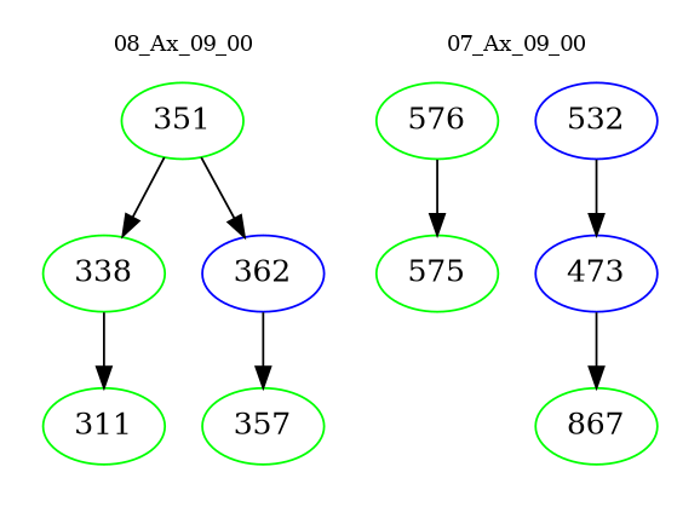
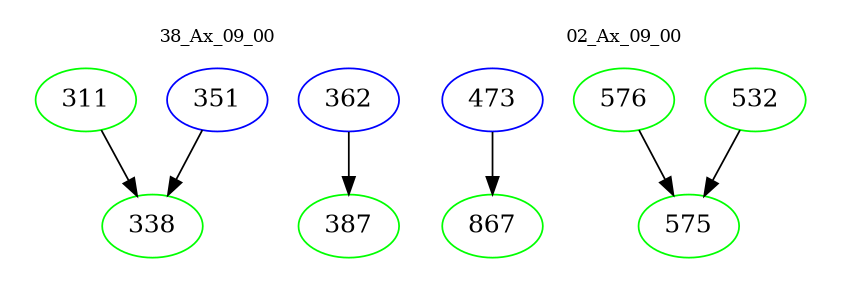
  digraph {
    node [color=green]
    edge [color=black]
-   n1 [label=351]
+   n1 [color=blue label=351]
    n2 [label=338]
    n3 [color=blue label=362]
    n4 [label=311]
-   n5 [label=357]
-   n6 [color=blue label=532]
+   n5 [label=387]
+   n6 [label=532]
    n7 [label=576]
    n8 [color=blue label=473]
    n9 [label=575]
    n10 [label=867]
    subgraph cluster_1 {
      color=white
      fontsize=10
-     label="08_Ax_09_00"
+     label="38_Ax_09_00"
      n1
      n2
      n3
      n4
      n5
    }
    subgraph cluster_2 {
      color=white
      fontsize=10
-     label="07_Ax_09_00"
+     label="02_Ax_09_00"
      n6
      n7
      n8
      n9
      n10
    }
    n1 -> n2
-   n1 -> n3
-   n2 -> n4
+   n4 -> n2
    n3 -> n5
-   n6 -> n8
+   n6 -> n9
    n7 -> n9
    n8 -> n10
  }
